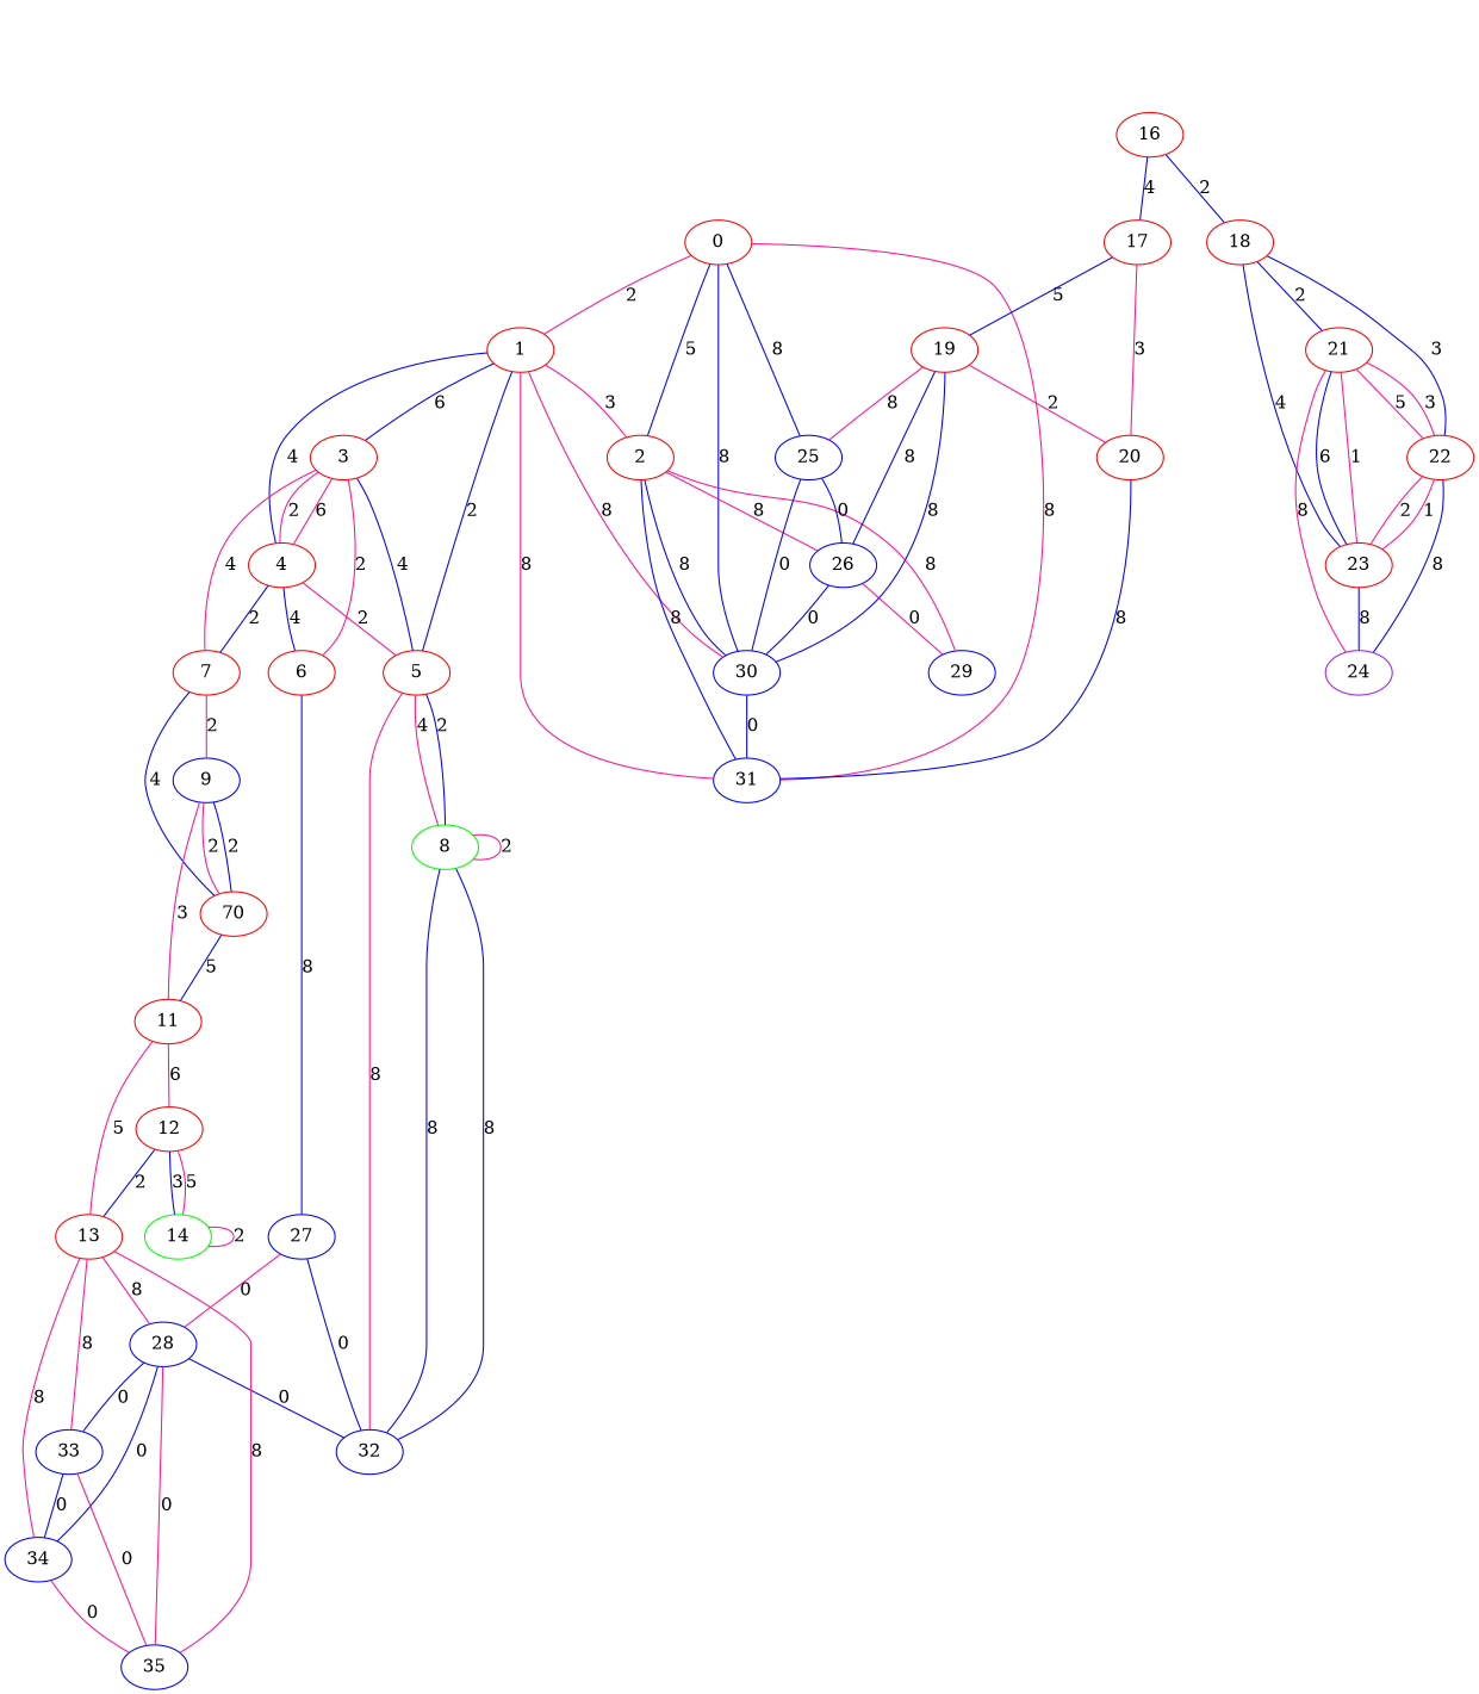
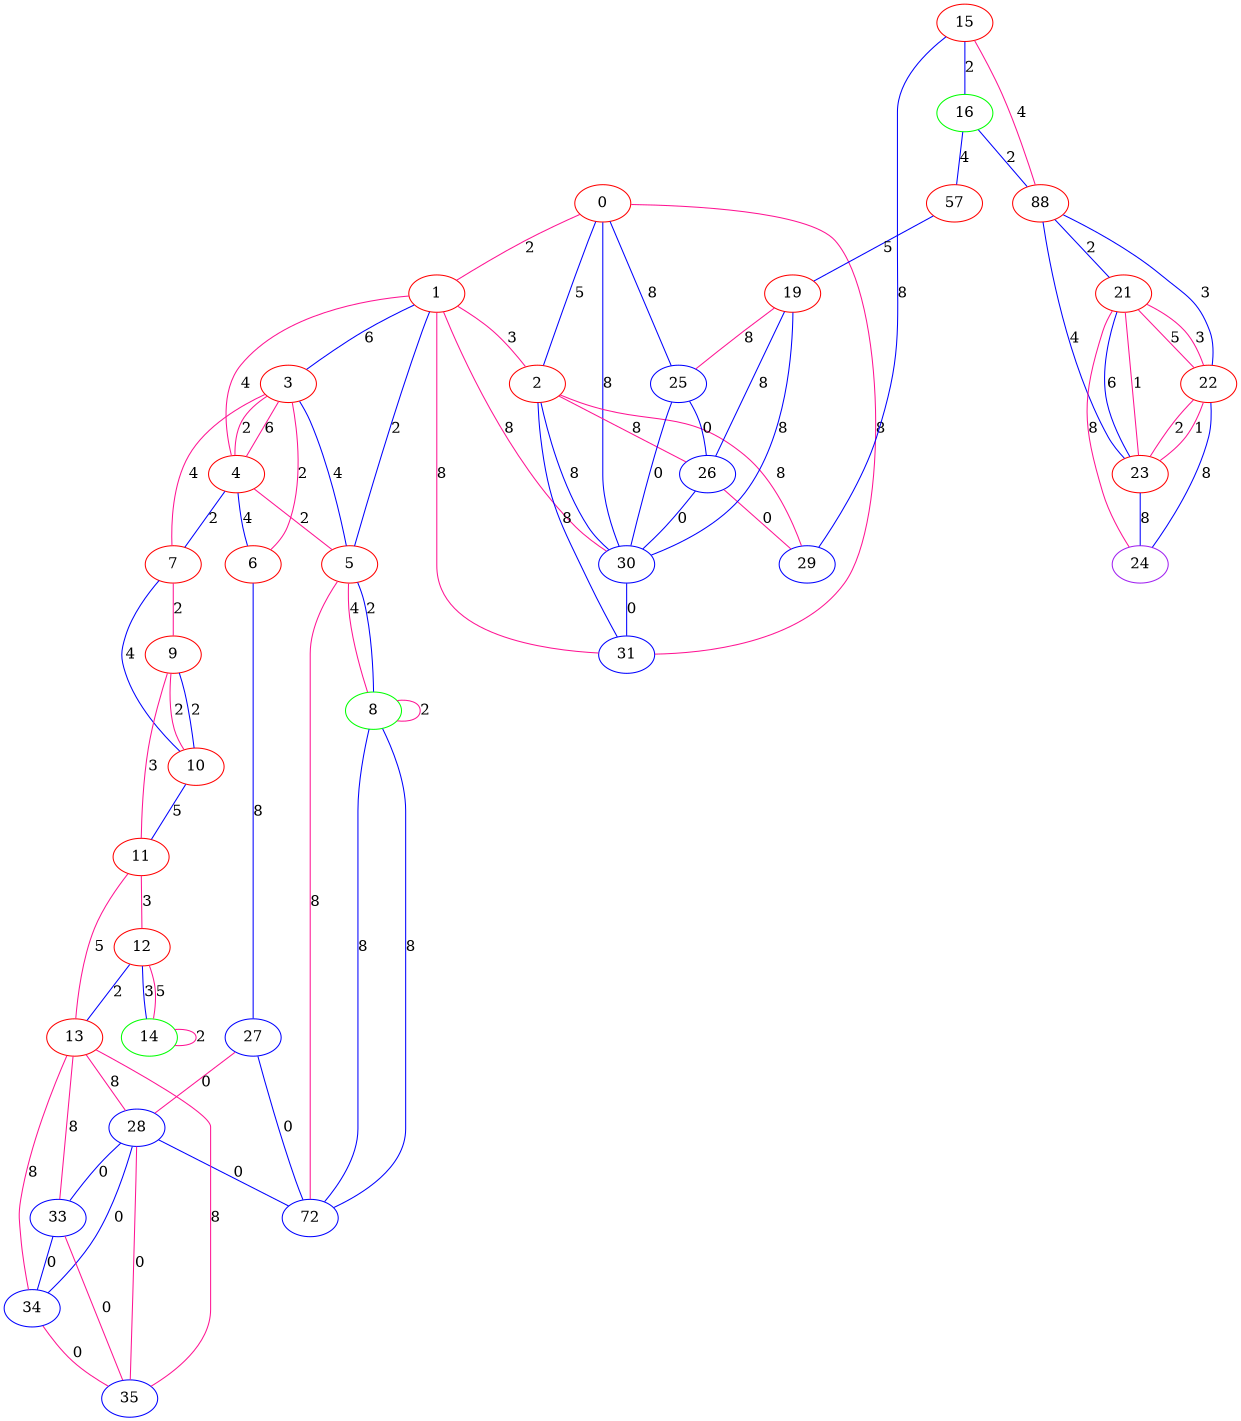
  graph {
    node [color=red weight=1]
    edge [color=deeppink]
    0
    1
    2
    25 [color=blue weight=3]
    30 [color=blue weight=3]
    31 [color=blue weight=3]
    3
    4
    5
    26 [color=blue weight=3]
    29 [color=blue weight=3]
    6
    7
    8 [color=green weight=2]
-   32 [color=blue weight=3]
+   32 [color=blue weight=3 label=72]
    27 [color=blue weight=3]
-   9 [color=blue]
-   10 [label=70]
+   9
+   10
    28 [color=blue weight=3]
    11
    12
    13
    14 [color=green weight=2]
    33 [color=blue weight=3]
    34 [color=blue weight=3]
    35 [color=blue weight=3]
-   16
-   18
-   17
+   15
+   16 [color=green]
+   18 [label=88]
+   17 [label=57]
    21
    22
    23
    19
-   20
    24 [color=purple weight=4]
    0 -- 1 [label=2]
    0 -- 2 [color=blue label=5]
    0 -- 25 [color=blue label=8]
    0 -- 30 [color=blue label=8]
    0 -- 31 [label=8]
    1 -- 2 [label=3]
    1 -- 30 [label=8]
    1 -- 31 [label=8]
    1 -- 3 [color=blue label=6]
-   1 -- 4 [color=blue label=4]
+   1 -- 4 [label=4]
    1 -- 5 [color=blue label=2]
    2 -- 30 [color=blue label=8]
    2 -- 31 [color=blue label=8]
    2 -- 26 [label=8]
    2 -- 29 [label=8]
    25 -- 30 [color=blue label=0]
    25 -- 26 [color=blue label=0]
    30 -- 31 [color=blue label=0]
    3 -- 4 [label=2]
    3 -- 4 [label=6]
    3 -- 5 [color=blue label=4]
    3 -- 6 [label=2]
    3 -- 7 [label=4]
    4 -- 5 [label=2]
    4 -- 6 [color=blue label=4]
    4 -- 7 [color=blue label=2]
    5 -- 8 [color=blue label=2]
    5 -- 8 [label=4]
    5 -- 32 [label=8]
    26 -- 30 [color=blue label=0]
    26 -- 29 [label=0]
    6 -- 27 [color=blue label=8]
    7 -- 9 [label=2]
    7 -- 10 [color=blue label=4]
    8 -- 8 [label=2]
    8 -- 32 [color=blue label=8]
    8 -- 32 [color=blue label=8]
    27 -- 32 [color=blue label=0]
    27 -- 28 [label=0]
    9 -- 10 [label=2]
    9 -- 10 [color=blue label=2]
    9 -- 11 [label=3]
    10 -- 11 [color=blue label=5]
    28 -- 32 [color=blue label=0]
    28 -- 33 [color=blue label=0]
    28 -- 34 [color=blue label=0]
    28 -- 35 [label=0]
-   11 -- 12 [label=6]
+   11 -- 12 [label=3]
    11 -- 13 [label=5]
    12 -- 13 [color=blue label=2]
    12 -- 14 [color=blue label=3]
    12 -- 14 [label=5]
    13 -- 28 [label=8]
    13 -- 33 [label=8]
    13 -- 34 [label=8]
    13 -- 35 [label=8]
    14 -- 14 [label=2]
    33 -- 34 [color=blue label=0]
    33 -- 35 [label=0]
    34 -- 35 [label=0]
+   15 -- 29 [color=blue label=8]
+   15 -- 16 [color=blue label=2]
+   15 -- 18 [label=4]
    16 -- 18 [color=blue label=2]
    16 -- 17 [color=blue label=4]
    18 -- 21 [color=blue label=2]
    18 -- 22 [color=blue label=3]
    18 -- 23 [color=blue label=4]
    17 -- 19 [color=blue label=5]
-   17 -- 20 [label=3]
    21 -- 22 [label=5]
    21 -- 22 [label=3]
    21 -- 23 [color=blue label=6]
    21 -- 23 [label=1]
    21 -- 24 [label=8]
    22 -- 23 [label=1]
    22 -- 23 [label=2]
    22 -- 24 [color=blue label=8]
    23 -- 24 [color=blue label=8]
    19 -- 25 [label=8]
    19 -- 30 [color=blue label=8]
    19 -- 26 [color=blue label=8]
-   19 -- 20 [label=2]
-   20 -- 31 [color=blue label=8]
  }
